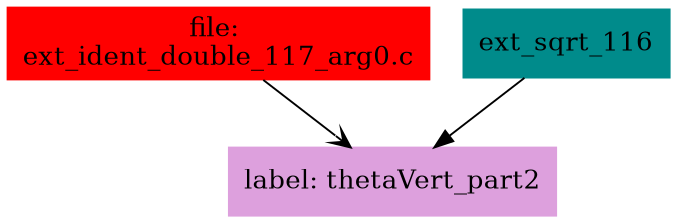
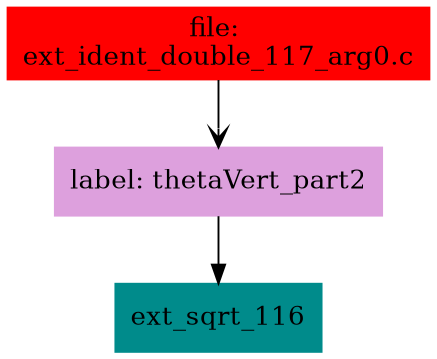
  digraph {
    node [shape=box style=filled]
    n1 [color=red label="file: \next_ident_double_117_arg0.c"]
    n2 [color=plum label="label: thetaVert_part2"]
    n3 [color=cyan4 label=ext_sqrt_116]
    n1 -> n2 [arrowhead=vee]
-   n3 -> n2 [arrowhead=normal]
+   n2 -> n3 [arrowhead=normal]
  }
